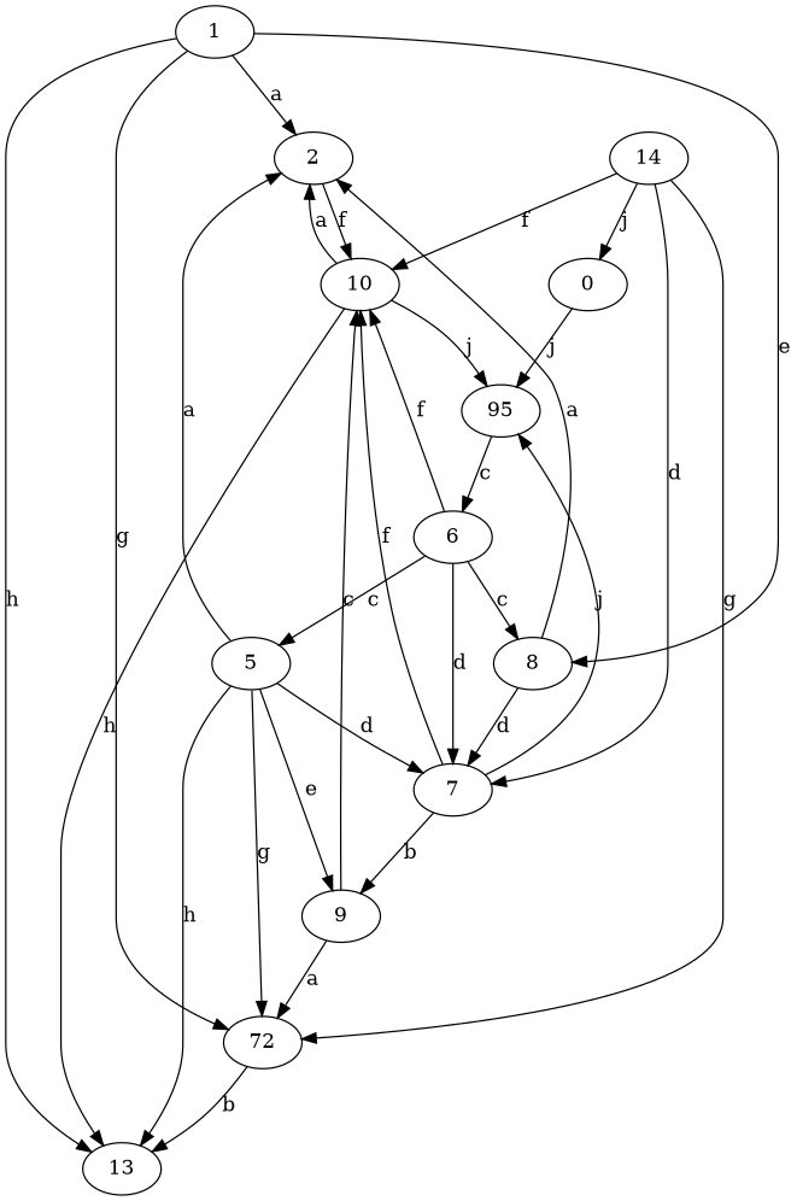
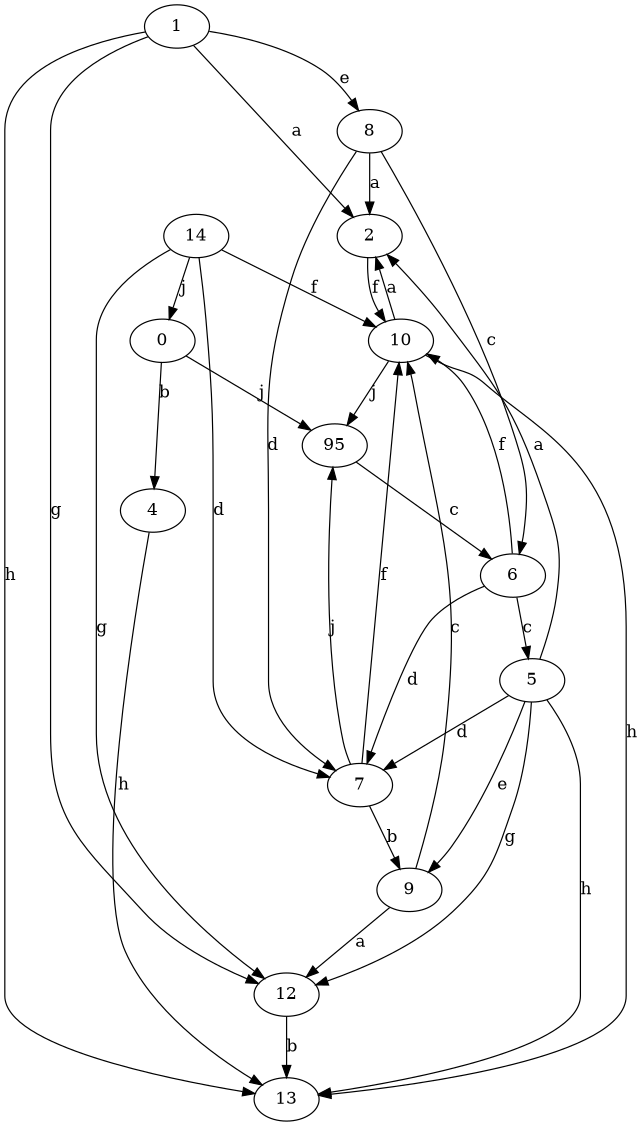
  strict digraph {
    1
    2
    8
-   12 [label=72]
+   12
    13
    10
    7
    6
    n9 [label=95]
+   4
    5
    9
    0
    14
    1 -> 2 [label=a]
    1 -> 8 [label=e]
    1 -> 12 [label=g]
    1 -> 13 [label=h]
    2 -> 10 [label=f]
    8 -> 2 [label=a]
    8 -> 7 [label=d]
-   6 -> 8 [label=c]
+   8 -> 6 [label=c]
    12 -> 13 [label=b]
    10 -> 2 [label=a]
    10 -> 13 [label=h]
    10 -> n9 [label=j]
    7 -> 10 [label=f]
    7 -> n9 [label=j]
    7 -> 9 [label=b]
    6 -> 10 [label=f]
    6 -> 7 [label=d]
    6 -> 5 [label=c]
    n9 -> 6 [label=c]
+   4 -> 13 [label=h]
    5 -> 2 [label=a]
    5 -> 12 [label=g]
    5 -> 13 [label=h]
    5 -> 7 [label=d]
    5 -> 9 [label=e]
    9 -> 12 [label=a]
    9 -> 10 [label=c]
    0 -> n9 [label=j]
+   0 -> 4 [label=b]
    14 -> 12 [label=g]
    14 -> 10 [label=f]
    14 -> 7 [label=d]
    14 -> 0 [label=j]
  }
